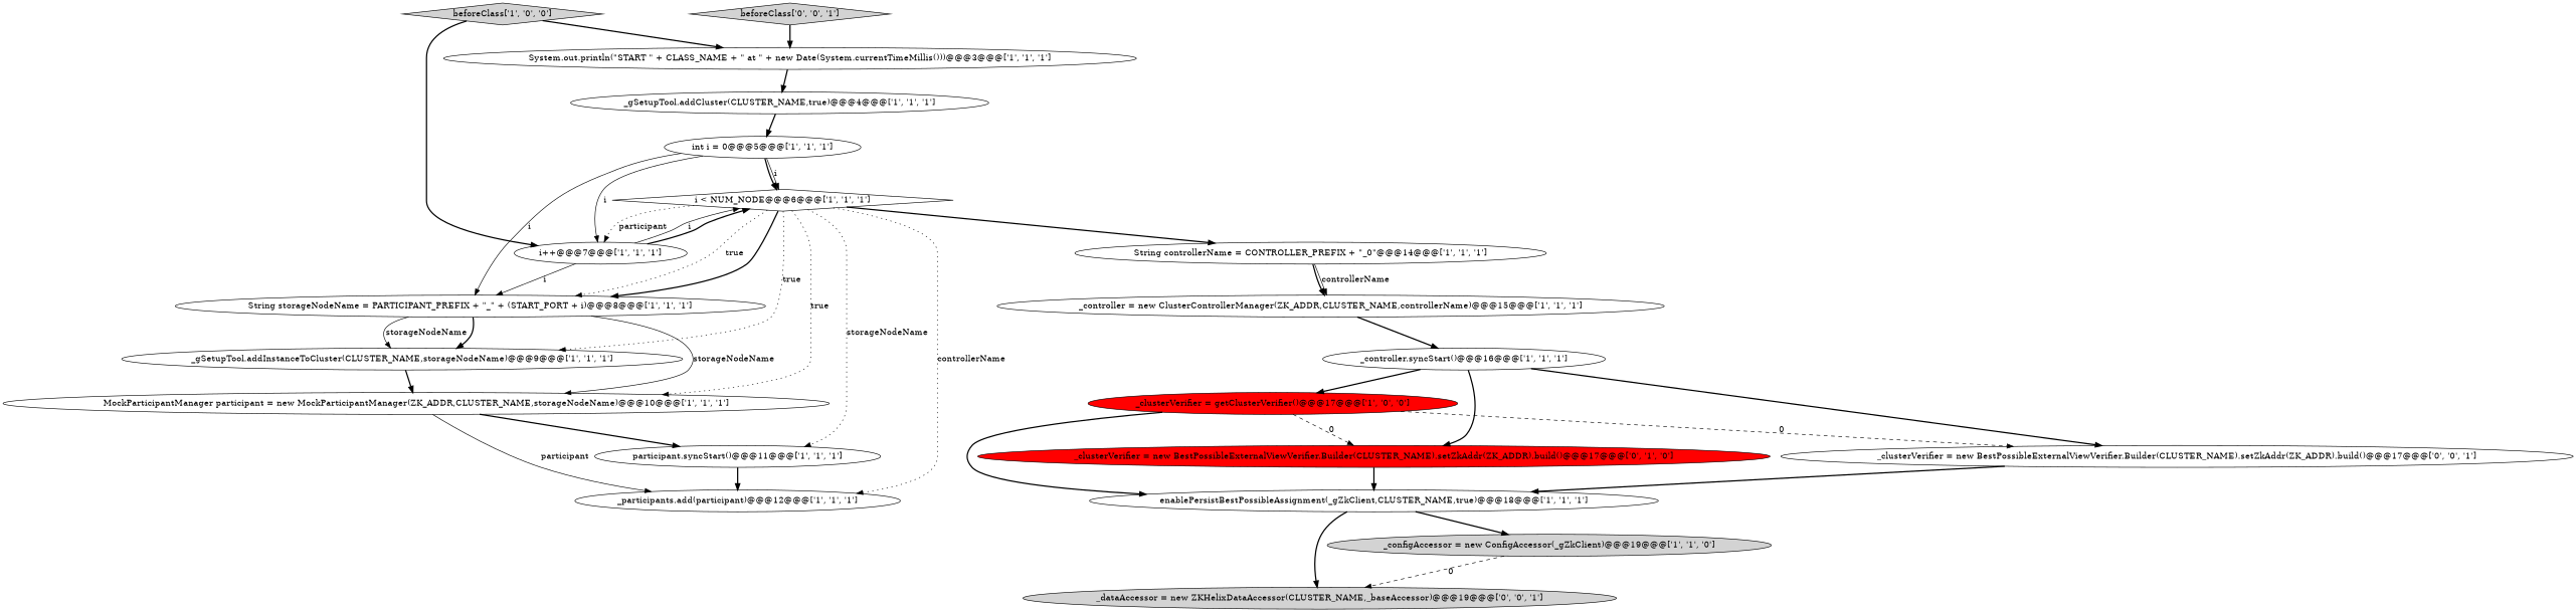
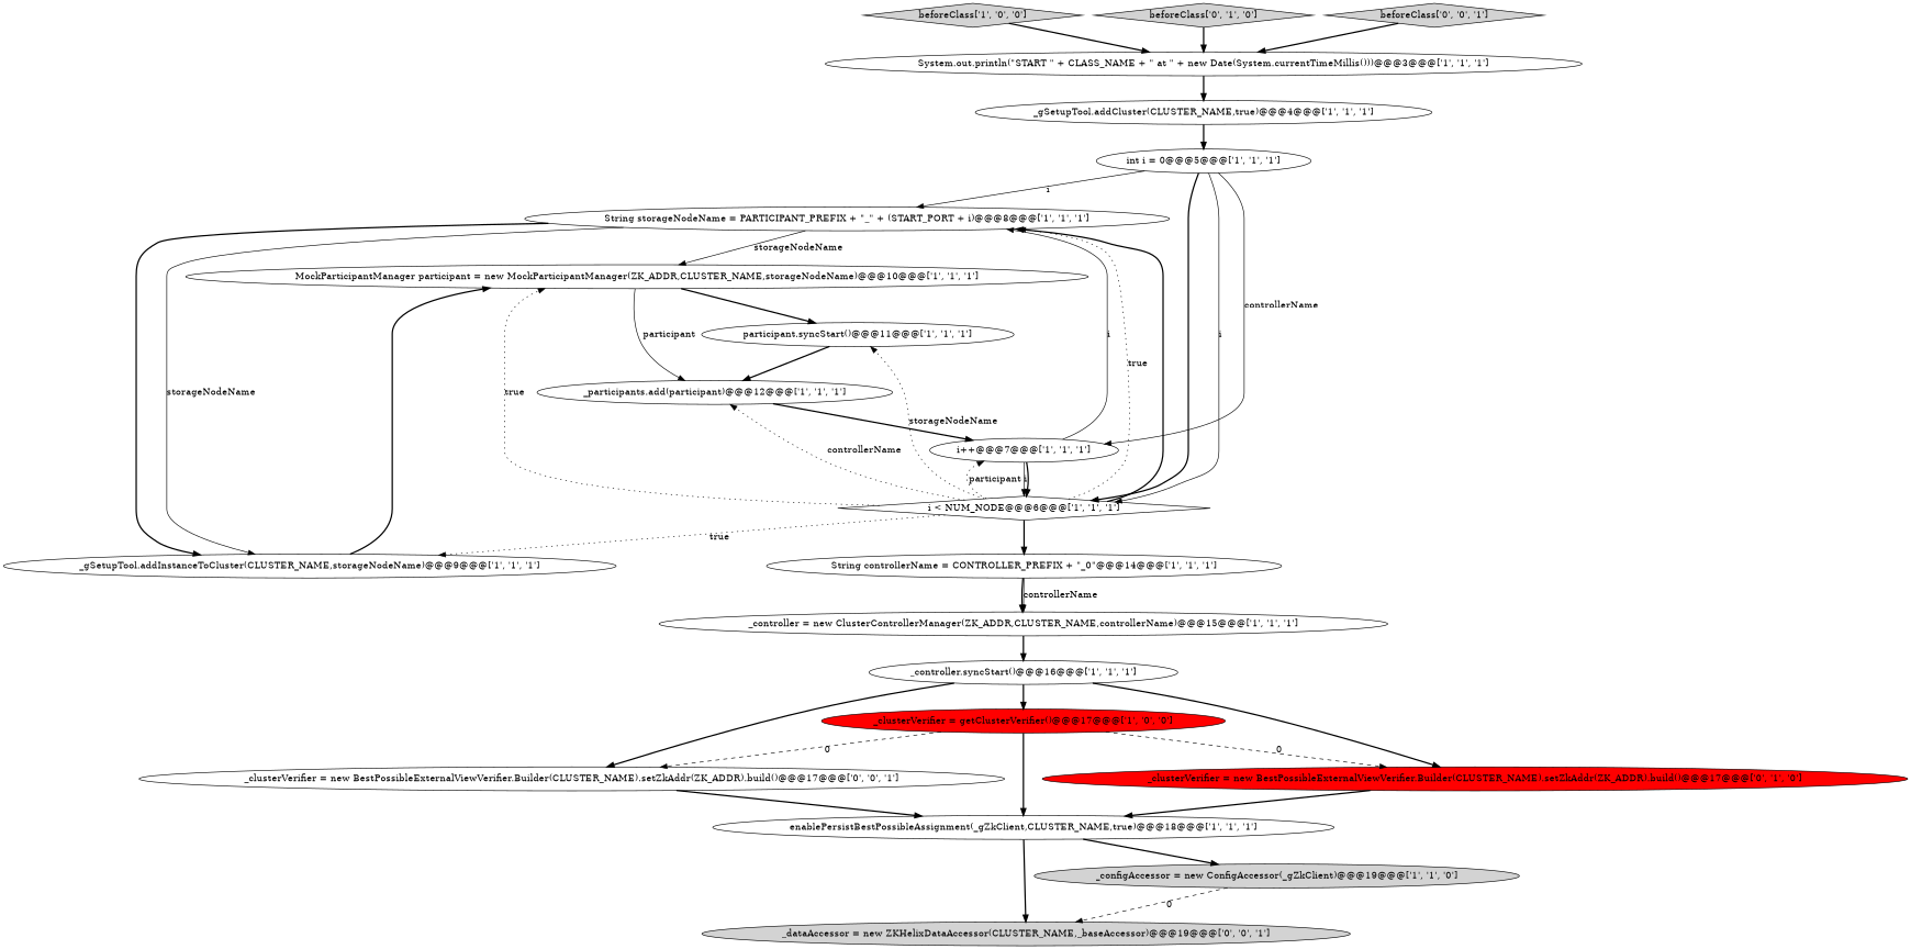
  digraph {
    node [fillcolor=white shape=ellipse style=filled]
    edge [style=bold]
    n1 [label="String storageNodeName = PARTICIPANT_PREFIX + \"_\" + (START_PORT + i)@@@8@@@['1', '1', '1']"]
    n2 [label="MockParticipantManager participant = new MockParticipantManager(ZK_ADDR,CLUSTER_NAME,storageNodeName)@@@10@@@['1', '1', '1']"]
    n3 [label="_gSetupTool.addInstanceToCluster(CLUSTER_NAME,storageNodeName)@@@9@@@['1', '1', '1']"]
    n4 [label="participant.syncStart()@@@11@@@['1', '1', '1']"]
    n5 [label="_participants.add(participant)@@@12@@@['1', '1', '1']"]
    n6 [fillcolor=lightgray label="beforeClass['1', '0', '0']" shape=diamond]
    n7 [label="System.out.println(\"START \" + CLASS_NAME + \" at \" + new Date(System.currentTimeMillis()))@@@3@@@['1', '1', '1']"]
    n8 [label="_gSetupTool.addCluster(CLUSTER_NAME,true)@@@4@@@['1', '1', '1']"]
    n9 [fillcolor=lightgray label="_dataAccessor = new ZKHelixDataAccessor(CLUSTER_NAME,_baseAccessor)@@@19@@@['0', '0', '1']"]
    n10 [label="int i = 0@@@5@@@['1', '1', '1']"]
    n11 [label="i++@@@7@@@['1', '1', '1']"]
    n12 [label="i < NUM_NODE@@@6@@@['1', '1', '1']" shape=diamond]
    n13 [label="enablePersistBestPossibleAssignment(_gZkClient,CLUSTER_NAME,true)@@@18@@@['1', '1', '1']"]
    n14 [fillcolor=lightgray label="_configAccessor = new ConfigAccessor(_gZkClient)@@@19@@@['1', '1', '0']"]
+   n15 [fillcolor=lightgray label="beforeClass['0', '1', '0']" shape=diamond]
    n16 [fillcolor=lightgray label="beforeClass['0', '0', '1']" shape=diamond]
    n17 [label="_clusterVerifier = new BestPossibleExternalViewVerifier.Builder(CLUSTER_NAME).setZkAddr(ZK_ADDR).build()@@@17@@@['0', '0', '1']"]
    n18 [label="String controllerName = CONTROLLER_PREFIX + \"_0\"@@@14@@@['1', '1', '1']"]
    n19 [fillcolor=red label="_clusterVerifier = new BestPossibleExternalViewVerifier.Builder(CLUSTER_NAME).setZkAddr(ZK_ADDR).build()@@@17@@@['0', '1', '0']"]
    n20 [label="_controller = new ClusterControllerManager(ZK_ADDR,CLUSTER_NAME,controllerName)@@@15@@@['1', '1', '1']"]
    n21 [label="_controller.syncStart()@@@16@@@['1', '1', '1']"]
    n22 [fillcolor=red label="_clusterVerifier = getClusterVerifier()@@@17@@@['1', '0', '0']"]
    n1 -> n2 [label=storageNodeName style=solid]
    n1 -> n3
    n1 -> n3 [label=storageNodeName style=solid]
    n2 -> n4
    n2 -> n5 [label=participant style=solid]
    n3 -> n2
    n4 -> n5
-   n6 -> n11
+   n5 -> n11
    n6 -> n7
    n7 -> n8
    n8 -> n10
    n10 -> n1 [label=i style=solid]
-   n10 -> n11 [label=i style=solid]
+   n10 -> n11 [label=controllerName style=solid]
    n10 -> n12
    n10 -> n12 [label=i style=solid]
    n11 -> n1 [label=i style=solid]
    n11 -> n12 [label=i style=solid]
    n11 -> n12
    n12 -> n1 [label=true style=dotted]
    n12 -> n1
    n12 -> n2 [label=true style=dotted]
    n12 -> n3 [label=true style=dotted]
    n12 -> n4 [label=storageNodeName style=dotted]
    n12 -> n5 [label=controllerName style=dotted]
    n12 -> n11 [label=participant style=dotted]
    n12 -> n18
    n13 -> n9
    n13 -> n14
    n14 -> n9 [label=0 style=dashed]
+   n15 -> n7
    n16 -> n7
    n17 -> n13
    n18 -> n20
    n18 -> n20 [label=controllerName style=solid]
    n19 -> n13
    n20 -> n21
    n21 -> n17
    n21 -> n19
    n21 -> n22
    n22 -> n13
    n22 -> n17 [label=0 style=dashed]
    n22 -> n19 [label=0 style=dashed]
  }
